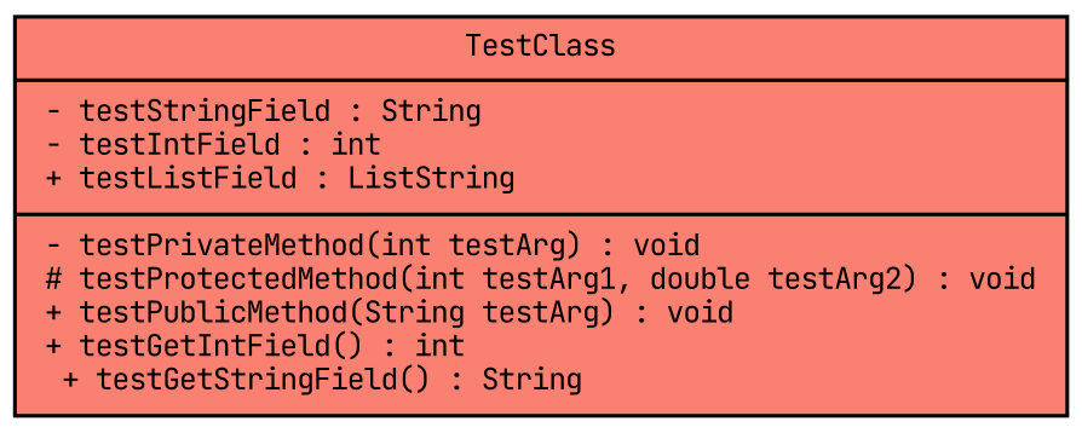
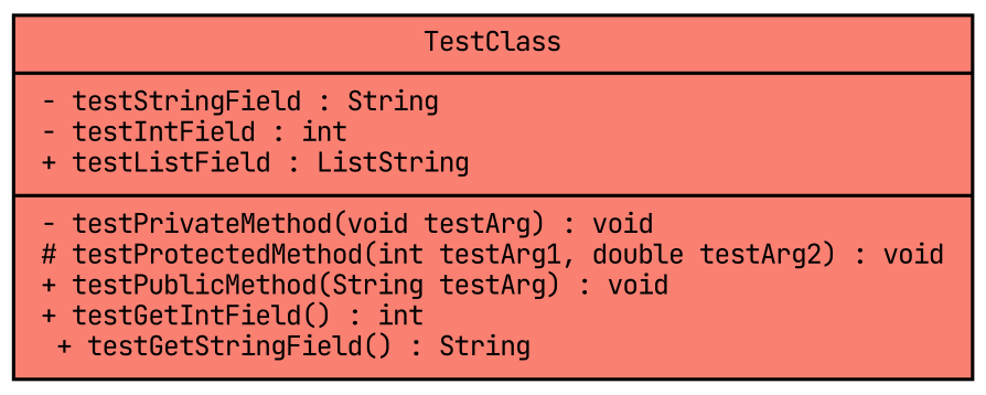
  digraph {
    fontname="JetBrains Mono"
    fontsize=8
-   n1 [fontname="JetBrains Mono" fontsize=8 label="{TestClass|- testStringField : String\l- testIntField : int\l+ testListField : ListString\l|- testPrivateMethod(int testArg) : void\l# testProtectedMethod(int testArg1, double testArg2) : void\l+ testPublicMethod(String testArg) : void\l+ testGetIntField() : int\l + testGetStringField() : String\l}" shape=record style=filled fillcolor=salmon]
+   n1 [fontname="JetBrains Mono" fontsize=8 label="{TestClass|- testStringField : String\l- testIntField : int\l+ testListField : ListString\l|- testPrivateMethod(void testArg) : void\l# testProtectedMethod(int testArg1, double testArg2) : void\l+ testPublicMethod(String testArg) : void\l+ testGetIntField() : int\l + testGetStringField() : String\l}" shape=record style=filled fillcolor=salmon]
  }
